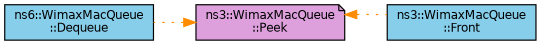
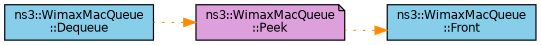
  digraph {
    rankdir=RL
    node [color=black fillcolor=skyblue fontname=Helvetica fontsize=10 shape=box style=filled]
    edge [color=darkorange dir=back fontname=Helvetica fontsize=10 labelfontname=Helvetica labelfontsize=10 style=dotted]
    n1 [fontcolor=black height=0.2 label="ns3::WimaxMacQueue\l::Front" width=0.4]
    n2 [fillcolor=plum height=0.2 label="ns3::WimaxMacQueue\l::Peek" shape=note width=0.4]
-   n3 [height=0.2 label="ns6::WimaxMacQueue\l::Dequeue" width=0.4]
-   n2 -> n1
+   n3 [height=0.2 label="ns3::WimaxMacQueue\l::Dequeue" width=0.4]
+   n1 -> n2
    n2 -> n3
  }
